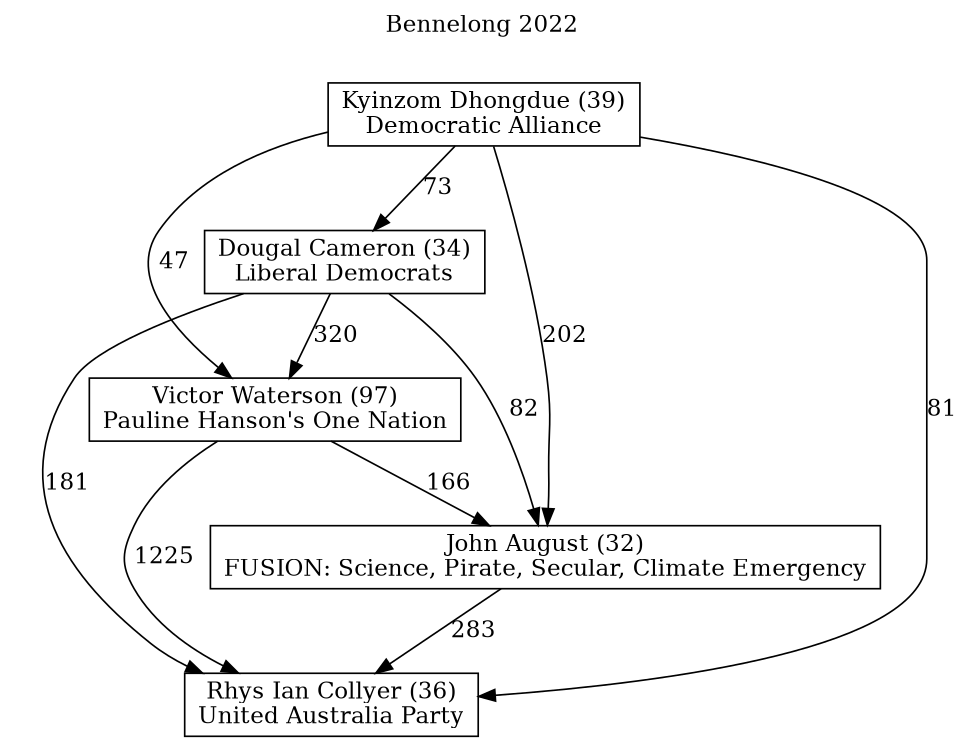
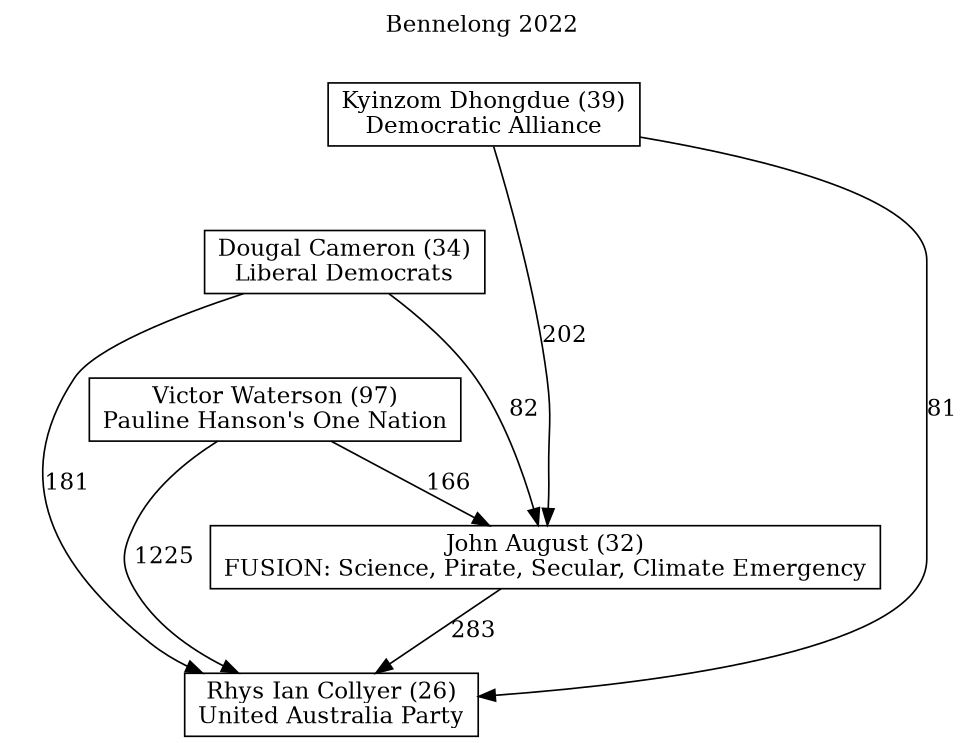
  digraph {
    label="Bennelong 2022"
    labelloc=t
    mclimit=10
    node [shape=box]
-   n1 [label="Rhys Ian Collyer (36)\nUnited Australia Party"]
+   n1 [label="Rhys Ian Collyer (26)\nUnited Australia Party"]
    n2 [label="John August (32)\nFUSION: Science, Pirate, Secular, Climate Emergency"]
    n3 [label="Victor Waterson (97)\nPauline Hanson's One Nation"]
    n4 [label="Dougal Cameron (34)\nLiberal Democrats"]
    n5 [label="Kyinzom Dhongdue (39)\nDemocratic Alliance"]
    n2 -> n1 [label=283]
    n3 -> n1 [label=1225]
    n3 -> n2 [label=166]
    n4 -> n1 [label=181]
    n4 -> n2 [label=82]
-   n4 -> n3 [label=320]
    n5 -> n1 [label=81]
    n5 -> n2 [label=202]
-   n5 -> n3 [label=47]
-   n5 -> n4 [label=73]
  }
